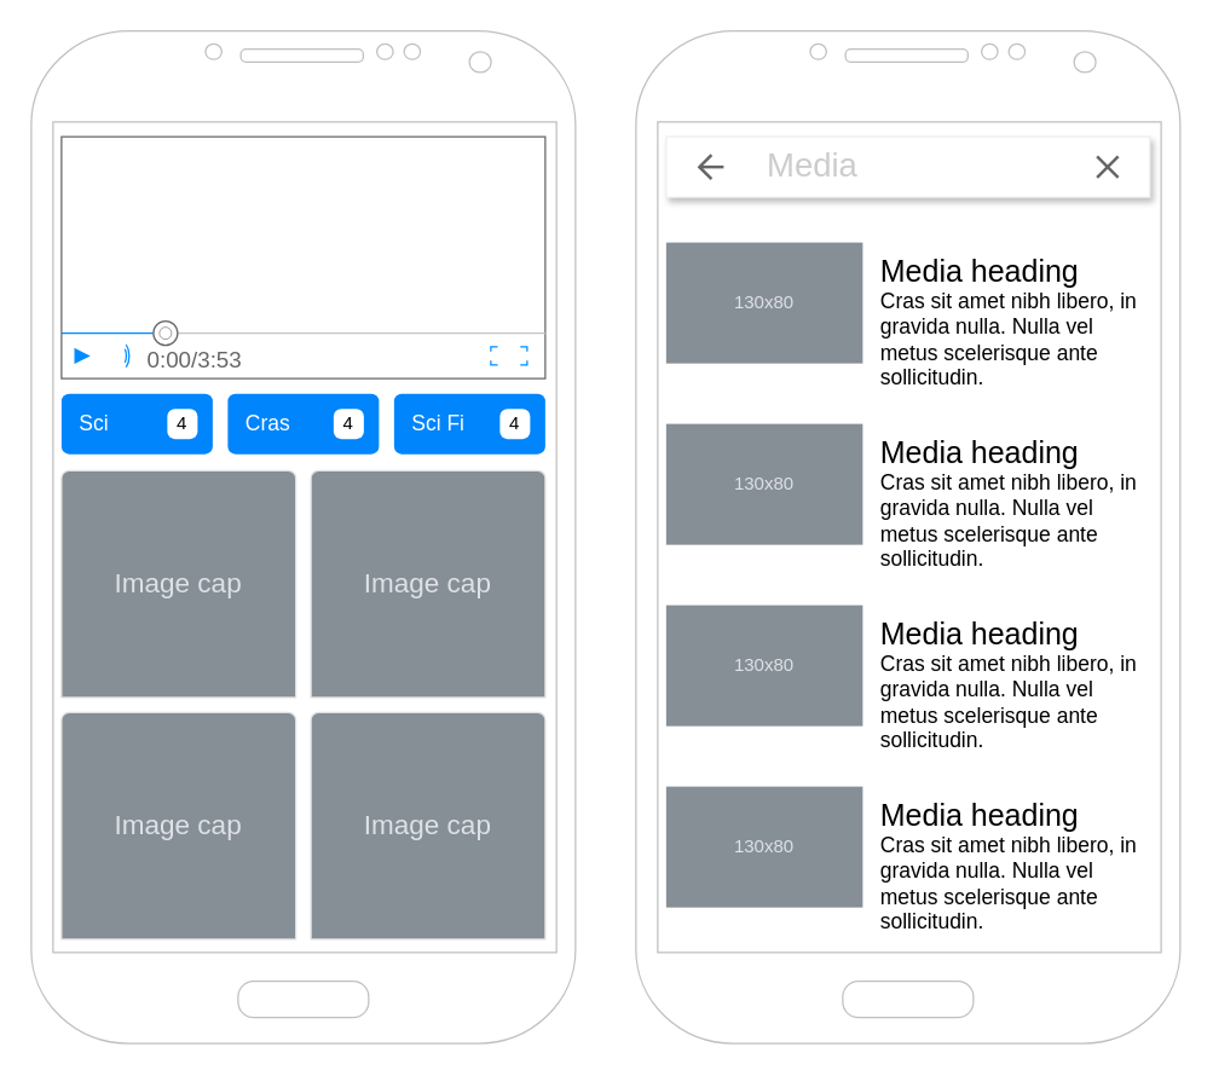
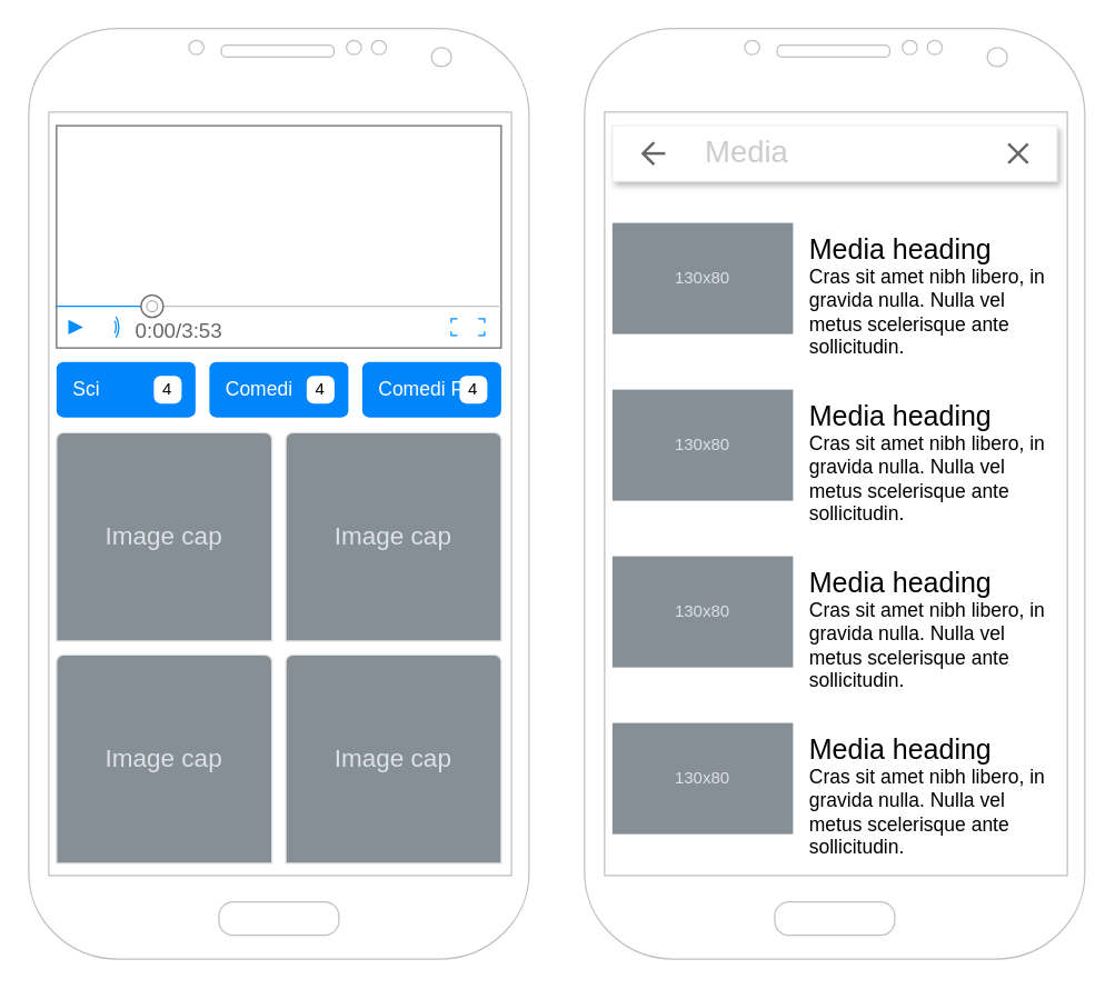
  <mxCell id="0" />
  <mxCell id="1" parent="0" />
  <mxCell id="2" value="" style="verticalLabelPosition=bottom;verticalAlign=top;html=1;shadow=0;dashed=0;strokeWidth=1;shape=mxgraph.android.phone2;strokeColor=#c0c0c0;" vertex="1" parent="1"><mxGeometry x="20" y="20" width="360" height="670" as="geometry" /></mxCell>
  <mxCell id="3" value="" style="verticalLabelPosition=bottom;shadow=0;dashed=0;align=center;html=1;verticalAlign=top;strokeWidth=1;shape=mxgraph.mockup.containers.videoPlayer;strokeColor=#666666;strokeColor2=#008cff;strokeColor3=#c4c4c4;textColor=#666666;fillColor2=#008cff;barHeight=30;barPos=20;" vertex="1" parent="1"><mxGeometry x="40" y="90" width="320" height="160" as="geometry" /></mxCell>
  <mxCell id="4" value="Image cap" style="html=1;shadow=0;dashed=0;shape=mxgraph.bootstrap.topButton;rSize=5;perimeter=none;whiteSpace=wrap;fillColor=#868E96;strokeColor=#DFDFDF;fontColor=#DEE2E6;resizeWidth=1;fontSize=18;" vertex="1" parent="1"><mxGeometry x="40" y="311" width="155" height="150" as="geometry" /></mxCell>
  <mxCell id="5" value="Image cap" style="html=1;shadow=0;dashed=0;shape=mxgraph.bootstrap.topButton;rSize=5;perimeter=none;whiteSpace=wrap;fillColor=#868E96;strokeColor=#DFDFDF;fontColor=#DEE2E6;resizeWidth=1;fontSize=18;" vertex="1" parent="1"><mxGeometry x="205" y="311" width="155" height="150" as="geometry" /></mxCell>
  <mxCell id="6" value="Image cap" style="html=1;shadow=0;dashed=0;shape=mxgraph.bootstrap.topButton;rSize=5;perimeter=none;whiteSpace=wrap;fillColor=#868E96;strokeColor=#DFDFDF;fontColor=#DEE2E6;resizeWidth=1;fontSize=18;" vertex="1" parent="1"><mxGeometry x="40" y="471" width="155" height="150" as="geometry" /></mxCell>
  <mxCell id="7" value="Image cap" style="html=1;shadow=0;dashed=0;shape=mxgraph.bootstrap.topButton;rSize=5;perimeter=none;whiteSpace=wrap;fillColor=#868E96;strokeColor=#DFDFDF;fontColor=#DEE2E6;resizeWidth=1;fontSize=18;" vertex="1" parent="1"><mxGeometry x="205" y="471" width="155" height="150" as="geometry" /></mxCell>
  <mxCell id="8" value="Sci" style="html=1;shadow=0;dashed=0;shape=mxgraph.bootstrap.rrect;rSize=5;strokeColor=none;strokeWidth=1;fillColor=#0085FC;fontColor=#FFFFFF;whiteSpace=wrap;align=left;verticalAlign=middle;spacingLeft=10;fontStyle=0;fontSize=14;" vertex="1" parent="1"><mxGeometry x="40" y="260" width="100" height="40" as="geometry" /></mxCell>
  <mxCell id="9" value="4" style="html=1;shadow=0;dashed=0;shape=mxgraph.bootstrap.rrect;rSize=5;strokeColor=none;strokeWidth=1;fillColor=#ffffff;fontColor=#000000;whiteSpace=wrap;align=center;verticalAlign=middle;fontSize=12;" vertex="1" parent="8"><mxGeometry x="1" y="0.5" width="20" height="20" relative="1" as="geometry"><mxPoint x="-30" y="-10" as="offset" /></mxGeometry></mxCell>
- <mxCell id="10" value="Cras" style="html=1;shadow=0;dashed=0;shape=mxgraph.bootstrap.rrect;rSize=5;strokeColor=none;strokeWidth=1;fillColor=#0085FC;fontColor=#FFFFFF;whiteSpace=wrap;align=left;verticalAlign=middle;spacingLeft=10;fontStyle=0;fontSize=14;" vertex="1" parent="1"><mxGeometry x="150" y="260" width="100" height="40" as="geometry" /></mxCell>
+ <mxCell id="10" value="Comedi" style="html=1;shadow=0;dashed=0;shape=mxgraph.bootstrap.rrect;rSize=5;strokeColor=none;strokeWidth=1;fillColor=#0085FC;fontColor=#FFFFFF;whiteSpace=wrap;align=left;verticalAlign=middle;spacingLeft=10;fontStyle=0;fontSize=14;" vertex="1" parent="1"><mxGeometry x="150" y="260" width="100" height="40" as="geometry" /></mxCell>
  <mxCell id="11" value="4" style="html=1;shadow=0;dashed=0;shape=mxgraph.bootstrap.rrect;rSize=5;strokeColor=none;strokeWidth=1;fillColor=#ffffff;fontColor=#000000;whiteSpace=wrap;align=center;verticalAlign=middle;fontSize=12;" vertex="1" parent="10"><mxGeometry x="1" y="0.5" width="20" height="20" relative="1" as="geometry"><mxPoint x="-30" y="-10" as="offset" /></mxGeometry></mxCell>
- <mxCell id="12" value="Sci Fi" style="html=1;shadow=0;dashed=0;shape=mxgraph.bootstrap.rrect;rSize=5;strokeColor=none;strokeWidth=1;fillColor=#0085FC;fontColor=#FFFFFF;whiteSpace=wrap;align=left;verticalAlign=middle;spacingLeft=10;fontStyle=0;fontSize=14;" vertex="1" parent="1"><mxGeometry x="260" y="260" width="100" height="40" as="geometry" /></mxCell>
+ <mxCell id="12" value="Comedi Fi" style="html=1;shadow=0;dashed=0;shape=mxgraph.bootstrap.rrect;rSize=5;strokeColor=none;strokeWidth=1;fillColor=#0085FC;fontColor=#FFFFFF;whiteSpace=wrap;align=left;verticalAlign=middle;spacingLeft=10;fontStyle=0;fontSize=14;" vertex="1" parent="1"><mxGeometry x="260" y="260" width="100" height="40" as="geometry" /></mxCell>
  <mxCell id="13" value="4" style="html=1;shadow=0;dashed=0;shape=mxgraph.bootstrap.rrect;rSize=5;strokeColor=none;strokeWidth=1;fillColor=#ffffff;fontColor=#000000;whiteSpace=wrap;align=center;verticalAlign=middle;fontSize=12;" vertex="1" parent="12"><mxGeometry x="1" y="0.5" width="20" height="20" relative="1" as="geometry"><mxPoint x="-30" y="-10" as="offset" /></mxGeometry></mxCell>
  <mxCell id="14" value="" style="verticalLabelPosition=bottom;verticalAlign=top;html=1;shadow=0;dashed=0;strokeWidth=1;shape=mxgraph.android.phone2;strokeColor=#c0c0c0;" vertex="1" parent="1"><mxGeometry x="420" y="20" width="360" height="670" as="geometry" /></mxCell>
  <mxCell id="15" value="Media" style="dashed=0;shape=rect;shadow=1;strokeColor=#eeeeee;strokeWidth=1;fillColor=#ffffff;fontSize=22;fontColor=#CCCCCC;align=left;spacingLeft=65;whiteSpace=wrap;html=1;" vertex="1" parent="1"><mxGeometry x="440" y="90" width="320" height="40" as="geometry" /></mxCell>
  <mxCell id="16" value="" style="dashed=0;shape=mxgraph.gmdl.left;strokeWidth=2;strokeColor=#666666;" vertex="1" parent="15"><mxGeometry y="0.5" width="16" height="16" relative="1" as="geometry"><mxPoint x="22" y="-8" as="offset" /></mxGeometry></mxCell>
  <mxCell id="17" value="" style="dashed=0;shape=mxgraph.gmdl.x;strokeWidth=2;strokeColor=#666666;" vertex="1" parent="15"><mxGeometry x="1" y="0.5" width="14" height="14" relative="1" as="geometry"><mxPoint x="-35" y="-7" as="offset" /></mxGeometry></mxCell>
  <mxCell id="18" value="" style="group" vertex="1" connectable="0" parent="1"><mxGeometry x="440" y="280" width="320" height="100" as="geometry" /></mxCell>
  <mxCell id="19" value="130x80" style="strokeColor=none;html=1;whiteSpace=wrap;fillColor=#868E96;fontColor=#DEE2E6;" vertex="1" parent="18"><mxGeometry width="130" height="80" as="geometry" /></mxCell>
  <mxCell id="20" value="&lt;font style=&quot;font-size: 20px&quot;&gt;Media heading&lt;/font&gt;&lt;br&gt;Cras sit amet nibh libero, in gravida nulla. Nulla vel metus scelerisque ante sollicitudin." style="strokeColor=none;fillColor=none;fontColor=#000000;perimeter=none;whiteSpace=wrap;resizeWidth=1;align=left;spacing=2;fontSize=14;verticalAlign=top;html=1;" vertex="1" parent="18"><mxGeometry x="140" width="180" height="100" as="geometry" /></mxCell>
  <mxCell id="21" value="" style="group" vertex="1" connectable="0" parent="1"><mxGeometry x="440" y="160" width="320" height="100" as="geometry" /></mxCell>
  <mxCell id="22" value="130x80" style="strokeColor=none;html=1;whiteSpace=wrap;fillColor=#868E96;fontColor=#DEE2E6;" vertex="1" parent="21"><mxGeometry width="130" height="80" as="geometry" /></mxCell>
  <mxCell id="23" value="&lt;font style=&quot;font-size: 20px&quot;&gt;Media heading&lt;/font&gt;&lt;br&gt;Cras sit amet nibh libero, in gravida nulla. Nulla vel metus scelerisque ante sollicitudin." style="strokeColor=none;fillColor=none;fontColor=#000000;perimeter=none;whiteSpace=wrap;resizeWidth=1;align=left;spacing=2;fontSize=14;verticalAlign=top;html=1;" vertex="1" parent="21"><mxGeometry x="140" width="180" height="100" as="geometry" /></mxCell>
  <mxCell id="24" value="" style="group" vertex="1" connectable="0" parent="1"><mxGeometry x="440" y="400" width="320" height="100" as="geometry" /></mxCell>
  <mxCell id="25" value="130x80" style="strokeColor=none;html=1;whiteSpace=wrap;fillColor=#868E96;fontColor=#DEE2E6;" vertex="1" parent="24"><mxGeometry width="130" height="80" as="geometry" /></mxCell>
  <mxCell id="26" value="&lt;font style=&quot;font-size: 20px&quot;&gt;Media heading&lt;/font&gt;&lt;br&gt;Cras sit amet nibh libero, in gravida nulla. Nulla vel metus scelerisque ante sollicitudin." style="strokeColor=none;fillColor=none;fontColor=#000000;perimeter=none;whiteSpace=wrap;resizeWidth=1;align=left;spacing=2;fontSize=14;verticalAlign=top;html=1;" vertex="1" parent="24"><mxGeometry x="140" width="180" height="100" as="geometry" /></mxCell>
  <mxCell id="27" value="" style="group" vertex="1" connectable="0" parent="1"><mxGeometry x="440" y="520" width="320" height="100" as="geometry" /></mxCell>
  <mxCell id="28" value="130x80" style="strokeColor=none;html=1;whiteSpace=wrap;fillColor=#868E96;fontColor=#DEE2E6;" vertex="1" parent="27"><mxGeometry width="130" height="80" as="geometry" /></mxCell>
  <mxCell id="29" value="&lt;font style=&quot;font-size: 20px&quot;&gt;Media heading&lt;/font&gt;&lt;br&gt;Cras sit amet nibh libero, in gravida nulla. Nulla vel metus scelerisque ante sollicitudin." style="strokeColor=none;fillColor=none;fontColor=#000000;perimeter=none;whiteSpace=wrap;resizeWidth=1;align=left;spacing=2;fontSize=14;verticalAlign=top;html=1;" vertex="1" parent="27"><mxGeometry x="140" width="180" height="100" as="geometry" /></mxCell>
